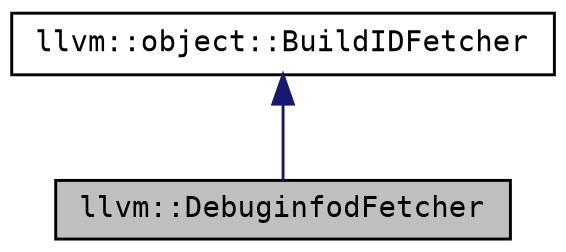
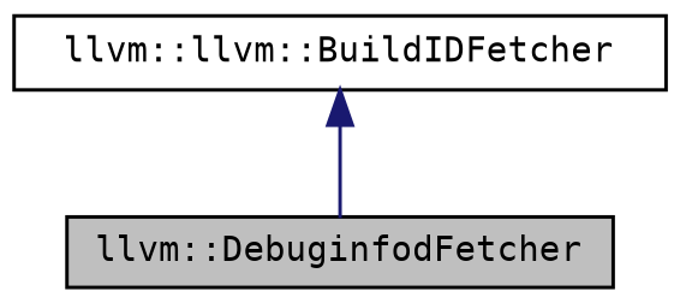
  digraph {
    fontname="DejaVu Sans Mono"
    node [color=black fontname="DejaVu Sans Mono" fontsize=10 shape=record]
    n1 [fillcolor=grey75 fontcolor=black height=0.2 label="llvm::DebuginfodFetcher" style=filled width=0.4]
-   n2 [height=0.2 label="llvm::object::BuildIDFetcher" width=0.4]
+   n2 [height=0.2 label="llvm::llvm::BuildIDFetcher" width=0.4]
    n2 -> n1 [color=midnightblue dir=back fontname="DejaVu Sans Mono" fontsize=10 labelfontname=Helvetica labelfontsize=10 style=solid]
  }
